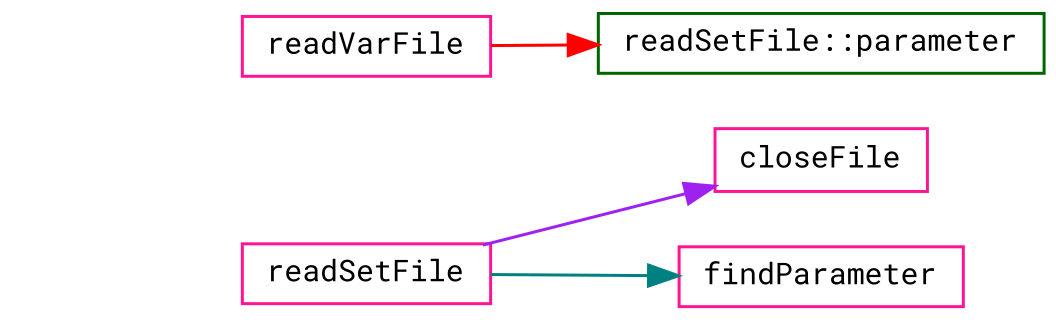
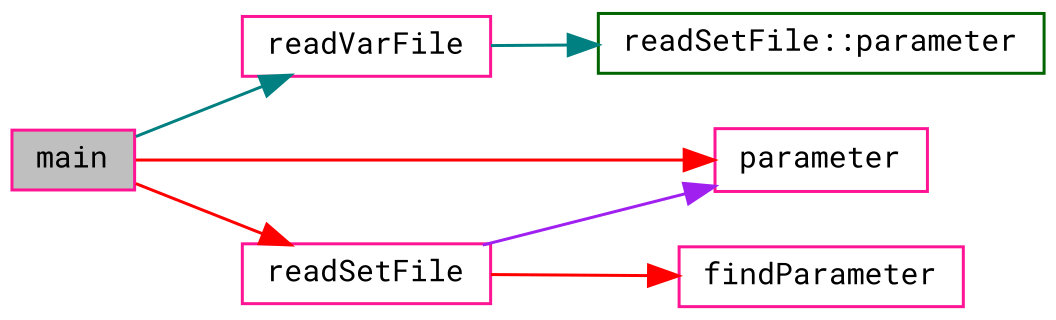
  digraph {
    fontname="Roboto Mono"
    rankdir=LR
    node [color=deeppink fillcolor=white fontname="Roboto Mono" fontsize=10 shape=record style=filled]
    edge [color=teal fontname="Roboto Mono" fontsize=10 labelfontname=Helvetica labelfontsize=10 style=solid]
+   n1 [fillcolor=grey75 fontcolor=black height=0.2 label=main width=0.4]
    n2 [height=0.2 label=readVarFile width=0.4]
-   n3 [height=0.2 label=closeFile width=0.4]
+   n3 [height=0.2 label=parameter width=0.4]
    n4 [height=0.2 label=readSetFile width=0.4]
    n5 [color=darkgreen height=0.2 label="readSetFile::parameter" width=0.4]
    n6 [height=0.2 label=findParameter width=0.4]
-   n2 -> n5 [color=red]
+   n1 -> n2
+   n1 -> n3 [color=red]
+   n1 -> n4 [color=red]
+   n2 -> n5
    n4 -> n3 [color=purple]
-   n4 -> n6
+   n4 -> n6 [color=red]
  }
